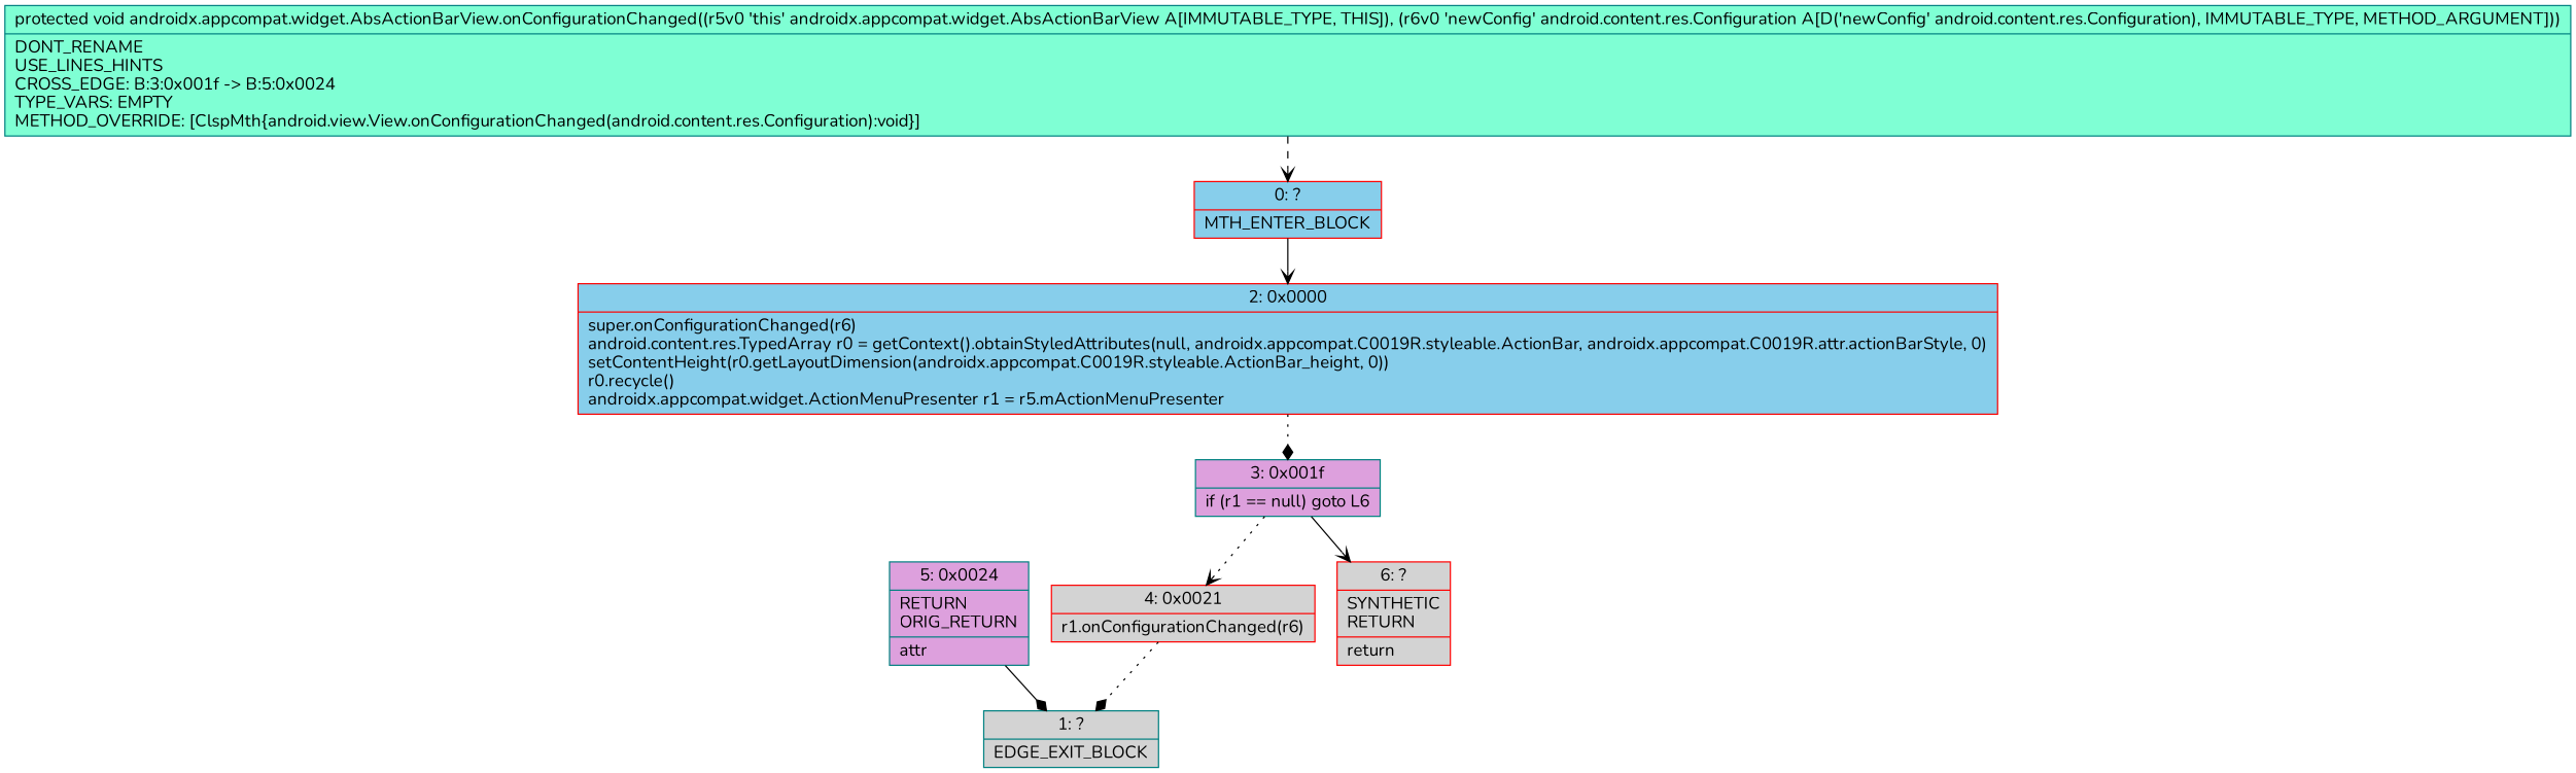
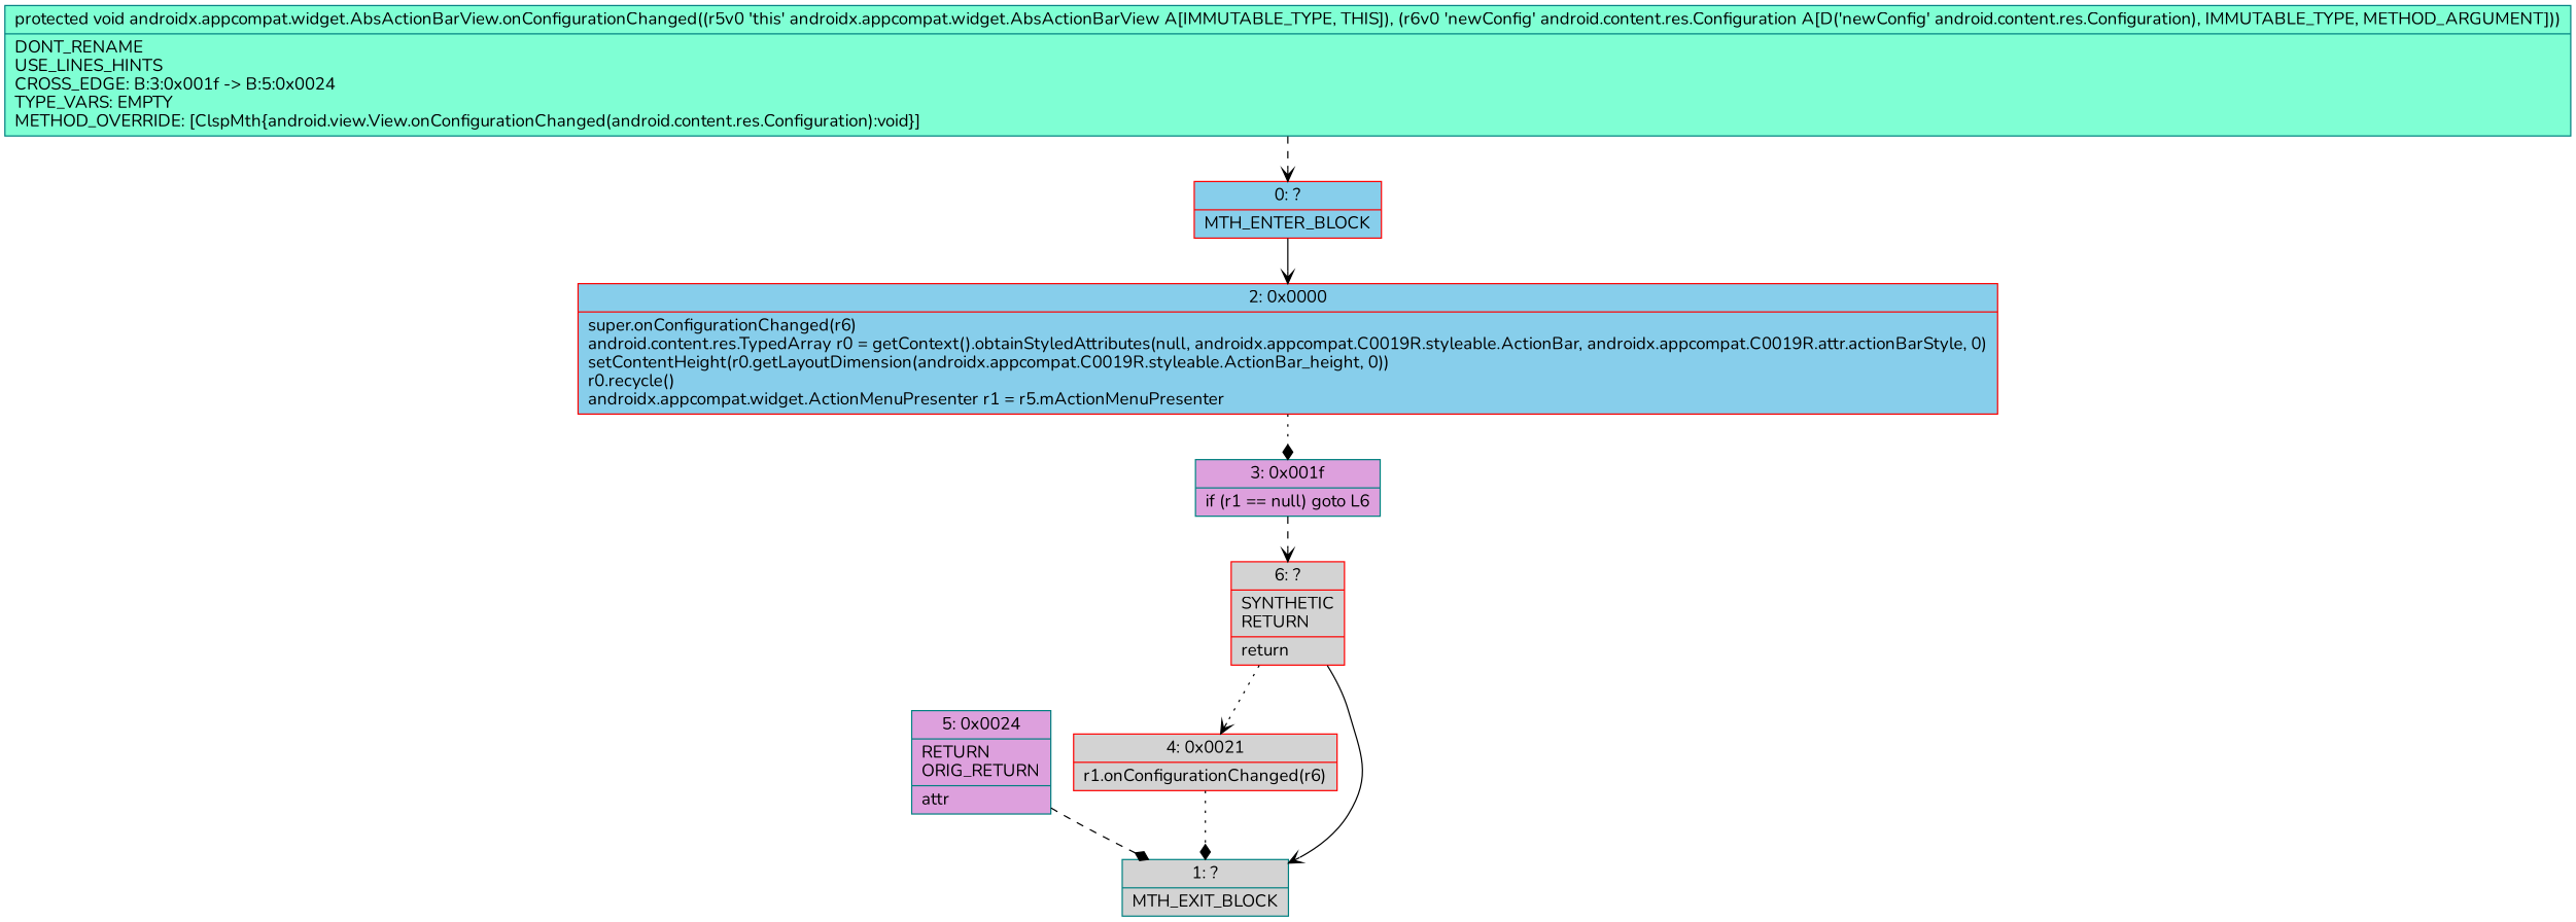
  digraph {
    fontname=Nunito
    node [color=red fillcolor=lightgrey fontname=Nunito shape=record style=filled]
    edge [arrowhead=vee fontname=Nunito style=solid]
    n1 [fillcolor=skyblue label="{0\:\ ?|MTH_ENTER_BLOCK\l}"]
    n2 [fillcolor=skyblue label="{2\:\ 0x0000|super.onConfigurationChanged(r6)\landroid.content.res.TypedArray r0 = getContext().obtainStyledAttributes(null, androidx.appcompat.C0019R.styleable.ActionBar, androidx.appcompat.C0019R.attr.actionBarStyle, 0)\lsetContentHeight(r0.getLayoutDimension(androidx.appcompat.C0019R.styleable.ActionBar_height, 0))\lr0.recycle()\landroidx.appcompat.widget.ActionMenuPresenter r1 = r5.mActionMenuPresenter\l}"]
    n3 [color=teal fillcolor=plum label="{3\:\ 0x001f|if (r1 == null) goto L6\l}"]
    n4 [label="{4\:\ 0x0021|r1.onConfigurationChanged(r6)\l}"]
    n5 [label="{6\:\ ?|SYNTHETIC\lRETURN\l|return\l}"]
-   n6 [color=teal label="{1\:\ ?|EDGE_EXIT_BLOCK\l}"]
+   n6 [color=teal label="{1\:\ ?|MTH_EXIT_BLOCK\l}"]
    n7 [color=teal fillcolor=plum label="{5\:\ 0x0024|RETURN\lORIG_RETURN\l|attr\l}"]
    n8 [color=teal fillcolor=aquamarine label="{protected void androidx.appcompat.widget.AbsActionBarView.onConfigurationChanged((r5v0 'this' androidx.appcompat.widget.AbsActionBarView A[IMMUTABLE_TYPE, THIS]), (r6v0 'newConfig' android.content.res.Configuration A[D('newConfig' android.content.res.Configuration), IMMUTABLE_TYPE, METHOD_ARGUMENT]))  | DONT_RENAME\lUSE_LINES_HINTS\lCROSS_EDGE: B:3:0x001f \-\> B:5:0x0024\lTYPE_VARS: EMPTY\lMETHOD_OVERRIDE: [ClspMth\{android.view.View.onConfigurationChanged(android.content.res.Configuration):void\}]\l}"]
    n1 -> n2
    n2 -> n3 [arrowhead=diamond style=dotted]
-   n3 -> n4 [style=dotted]
-   n3 -> n5
+   n5 -> n4 [style=dotted]
+   n3 -> n5 [style=dashed]
    n4 -> n6 [arrowhead=diamond style=dotted]
-   n7 -> n6 [arrowhead=diamond]
+   n5 -> n6
+   n7 -> n6 [arrowhead=diamond style=dashed]
    n8 -> n1 [style=dashed]
  }
